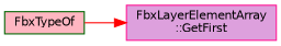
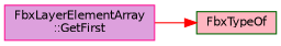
  digraph {
    rankdir=LR
    node [fontname=Helvetica fontsize=10 shape=record style=filled]
    n1 [color=deeppink fillcolor=plum fontcolor=black height=0.2 label="FbxLayerElementArray\l::GetFirst" width=0.4]
    n2 [color=darkgreen fillcolor=lightpink height=0.2 label=FbxTypeOf width=0.4]
-   n2 -> n1 [color=red fontname=Helvetica fontsize=10 labelfontname=Helvetica labelfontsize=10 style=solid]
+   n1 -> n2 [color=red fontname=Helvetica fontsize=10 labelfontname=Helvetica labelfontsize=10 style=solid]
  }
